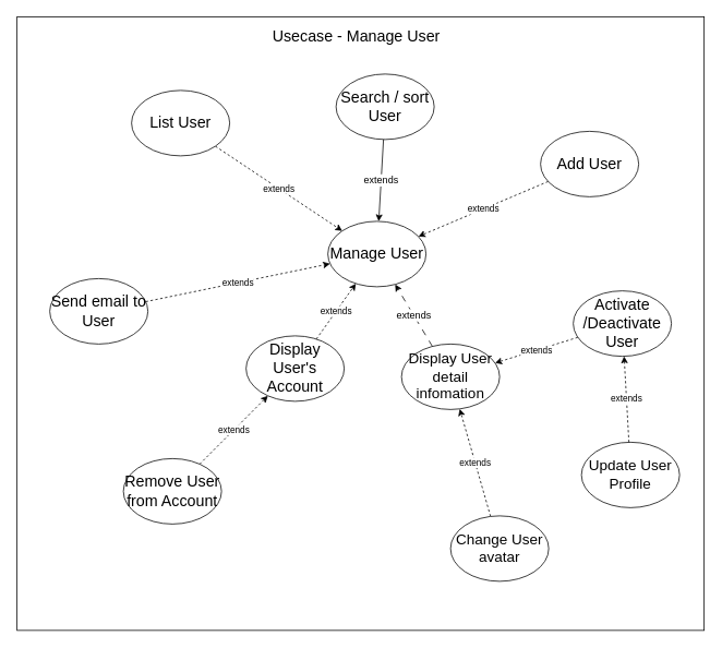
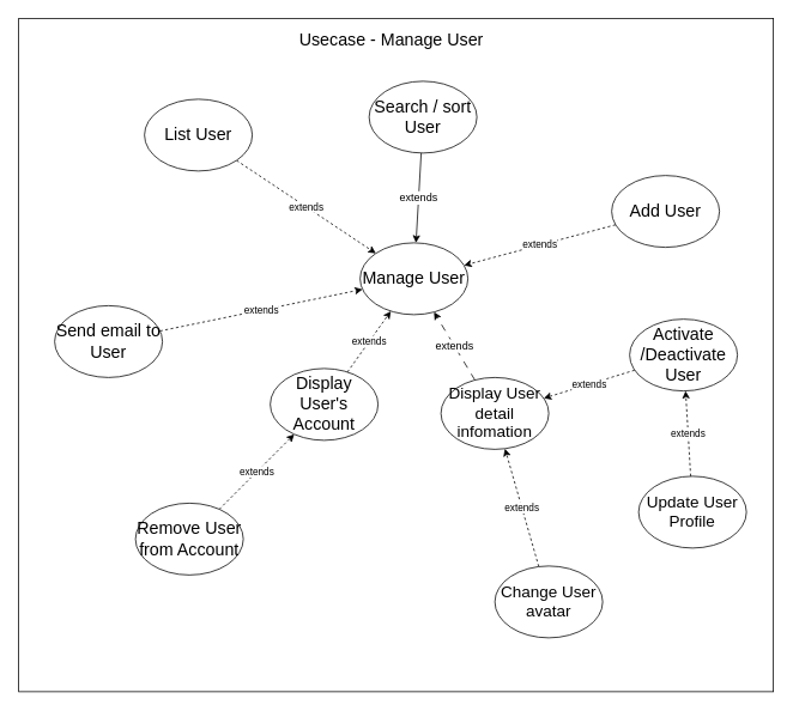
  <mxCell id="0" />
  <mxCell id="1" parent="0" />
  <mxCell id="2" value="" style="rounded=0;whiteSpace=wrap;html=1;fontFamily=Helvetica;fontSize=19;" vertex="1" parent="1"><mxGeometry x="20" y="20" width="840" height="750" as="geometry" /></mxCell>
  <mxCell id="3" value="Usecase - Manage User" style="text;html=1;strokeColor=none;fillColor=none;align=center;verticalAlign=middle;whiteSpace=wrap;rounded=0;fontSize=19;fontFamily=Helvetica;" vertex="1" parent="1"><mxGeometry x="300" y="30" width="270" height="30" as="geometry" /></mxCell>
  <mxCell id="4" value="Manage User" style="ellipse;whiteSpace=wrap;html=1;fontFamily=Helvetica;fontSize=19;" vertex="1" parent="1"><mxGeometry x="400" y="270" width="120" height="80" as="geometry" /></mxCell>
  <mxCell id="5" value="extends" style="edgeStyle=none;rounded=0;orthogonalLoop=1;jettySize=auto;html=1;fontFamily=Helvetica;fontSize=12;dashed=0;dashPattern=8 8;" edge="1" parent="1" source="6" target="4"><mxGeometry relative="1" as="geometry" /></mxCell>
  <mxCell id="6" value="Search / sort User" style="ellipse;whiteSpace=wrap;html=1;fontFamily=Helvetica;fontSize=19;" vertex="1" parent="1"><mxGeometry x="410" y="90" width="120" height="80" as="geometry" /></mxCell>
  <mxCell id="7" value="extends" style="edgeStyle=none;rounded=0;orthogonalLoop=1;jettySize=auto;html=1;dashed=1;dashPattern=8 8;fontFamily=Helvetica;fontSize=12;" edge="1" parent="1" source="8" target="4"><mxGeometry relative="1" as="geometry" /></mxCell>
  <mxCell id="8" value="Display User detail infomation" style="ellipse;whiteSpace=wrap;html=1;fontFamily=Helvetica;fontSize=18;" vertex="1" parent="1"><mxGeometry x="490" y="420" width="120" height="80" as="geometry" /></mxCell>
  <mxCell id="9" value="extends" style="rounded=0;orthogonalLoop=1;jettySize=auto;html=1;dashed=1;" edge="1" parent="1" source="10" target="4"><mxGeometry relative="1" as="geometry" /></mxCell>
  <mxCell id="10" value="&lt;div&gt;List User&lt;/div&gt;" style="ellipse;whiteSpace=wrap;html=1;fontFamily=Helvetica;fontSize=19;" vertex="1" parent="1"><mxGeometry x="160" y="110" width="120" height="80" as="geometry" /></mxCell>
  <mxCell id="11" value="extends" style="edgeStyle=none;rounded=0;orthogonalLoop=1;jettySize=auto;html=1;dashed=1;" edge="1" parent="1" source="12" target="4"><mxGeometry relative="1" as="geometry" /></mxCell>
- <mxCell id="12" value="Add User" style="ellipse;whiteSpace=wrap;html=1;fontFamily=Helvetica;fontSize=19;" vertex="1" parent="1"><mxGeometry x="660" y="160" width="120" height="80" as="geometry" /></mxCell>
+ <mxCell id="12" value="Add User" style="ellipse;whiteSpace=wrap;html=1;fontFamily=Helvetica;fontSize=19;" vertex="1" parent="1"><mxGeometry x="680" y="195" width="120" height="80" as="geometry" /></mxCell>
  <mxCell id="13" value="extends" style="edgeStyle=none;rounded=0;orthogonalLoop=1;jettySize=auto;html=1;dashed=1;" edge="1" parent="1" source="14" target="8"><mxGeometry relative="1" as="geometry" /></mxCell>
  <mxCell id="14" value="Activate /Deactivate User " style="ellipse;whiteSpace=wrap;html=1;fontFamily=Helvetica;fontSize=19;" vertex="1" parent="1"><mxGeometry x="700" y="355" width="120" height="80" as="geometry" /></mxCell>
  <mxCell id="15" value="extends" style="edgeStyle=none;rounded=0;orthogonalLoop=1;jettySize=auto;html=1;dashed=1;" edge="1" parent="1" source="16" target="4"><mxGeometry relative="1" as="geometry" /></mxCell>
  <mxCell id="16" value="&lt;div&gt;Send email to User&lt;/div&gt;" style="ellipse;whiteSpace=wrap;html=1;fontFamily=Helvetica;fontSize=19;" vertex="1" parent="1"><mxGeometry x="60" y="340" width="120" height="80" as="geometry" /></mxCell>
  <mxCell id="17" value="extends" style="edgeStyle=none;rounded=0;orthogonalLoop=1;jettySize=auto;html=1;dashed=1;" edge="1" parent="1" source="18" target="14"><mxGeometry relative="1" as="geometry" /></mxCell>
- <mxCell id="18" value="Update User Profile" style="ellipse;whiteSpace=wrap;html=1;fontFamily=Helvetica;fontSize=18;" vertex="1" parent="1"><mxGeometry x="710" y="540" width="120" height="80" as="geometry" /></mxCell>
+ <mxCell id="18" value="Update User Profile" style="ellipse;whiteSpace=wrap;html=1;fontFamily=Helvetica;fontSize=18;" vertex="1" parent="1"><mxGeometry x="710" y="530" width="120" height="80" as="geometry" /></mxCell>
  <mxCell id="19" value="extends" style="edgeStyle=none;rounded=0;orthogonalLoop=1;jettySize=auto;html=1;dashed=1;" edge="1" parent="1" source="20" target="8"><mxGeometry relative="1" as="geometry" /></mxCell>
  <mxCell id="20" value="Change User avatar" style="ellipse;whiteSpace=wrap;html=1;fontFamily=Helvetica;fontSize=18;" vertex="1" parent="1"><mxGeometry x="550" y="630" width="120" height="80" as="geometry" /></mxCell>
  <mxCell id="21" value="extends" style="edgeStyle=none;rounded=0;orthogonalLoop=1;jettySize=auto;html=1;dashed=1;" edge="1" parent="1" source="22" target="4"><mxGeometry relative="1" as="geometry" /></mxCell>
  <mxCell id="22" value="Display User's Account" style="ellipse;whiteSpace=wrap;html=1;fontFamily=Helvetica;fontSize=19;" vertex="1" parent="1"><mxGeometry x="300" y="410" width="120" height="80" as="geometry" /></mxCell>
  <mxCell id="23" value="extends" style="edgeStyle=none;rounded=0;orthogonalLoop=1;jettySize=auto;html=1;dashed=1;" edge="1" parent="1" source="24" target="22"><mxGeometry relative="1" as="geometry" /></mxCell>
  <mxCell id="24" value="Remove User from Account" style="ellipse;whiteSpace=wrap;html=1;fontFamily=Helvetica;fontSize=19;" vertex="1" parent="1"><mxGeometry x="150" y="560" width="120" height="80" as="geometry" /></mxCell>
